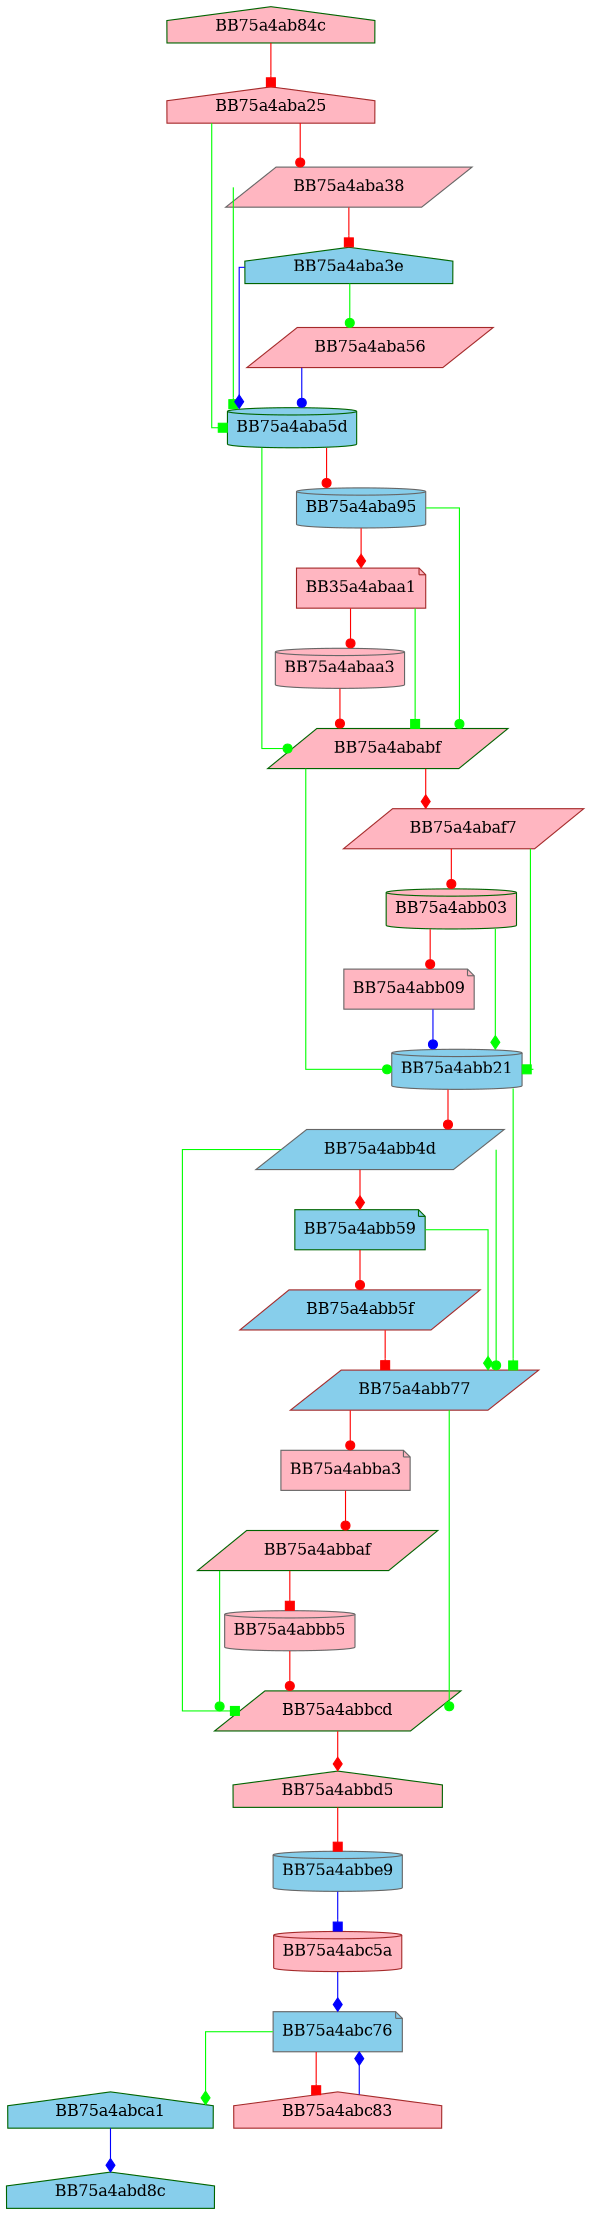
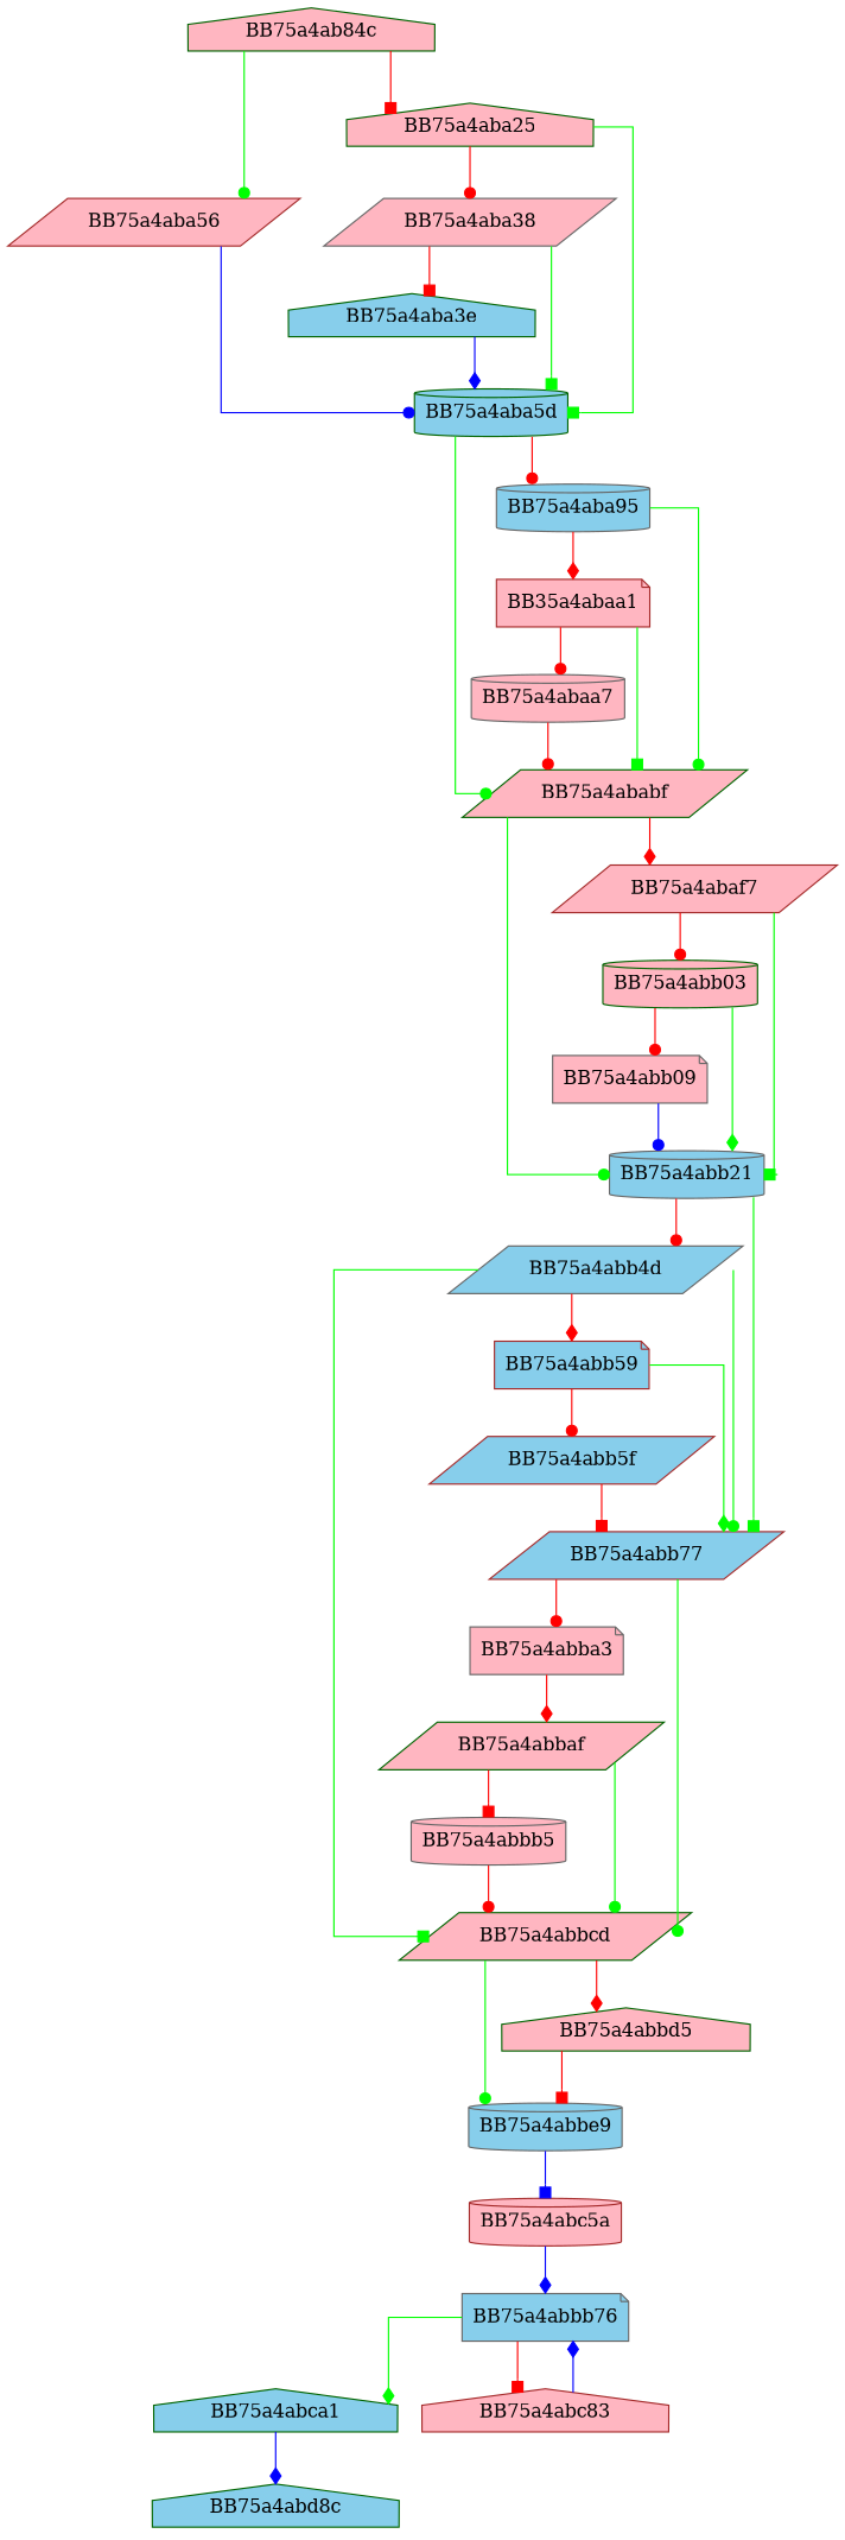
  digraph {
    splines=ortho
    node [color=darkgreen fillcolor=lightpink shape=parallelogram style=filled]
    edge [arrowhead=dot color=red]
    BB75a4ab84c [shape=house]
    BB75a4aba56 [color=brown]
-   BB75a4aba25 [color=brown shape=house]
+   BB75a4aba25 [shape=house]
    BB75a4aba5d [fillcolor=skyblue shape=cylinder]
    BB75a4aba38 [color=gray40]
    BB75a4ababf
    BB75a4aba95 [color=gray40 fillcolor=skyblue shape=cylinder]
    BB75a4aba3e [fillcolor=skyblue shape=house]
    BB75a4abb21 [color=gray40 fillcolor=skyblue shape=cylinder]
    BB75a4abaf7 [color=brown]
    n11 [color=brown label=BB35a4abaa1 shape=note]
    BB75a4abb77 [color=brown fillcolor=skyblue]
    BB75a4abb4d [color=gray40 fillcolor=skyblue]
    BB75a4abb03 [shape=cylinder]
-   BB75a4abaa7 [color=gray40 shape=cylinder label=BB75a4abaa3]
+   BB75a4abaa7 [color=gray40 shape=cylinder]
    BB75a4abbcd
    BB75a4abba3 [color=gray40 shape=note]
-   BB75a4abb59 [fillcolor=skyblue shape=note]
+   BB75a4abb59 [color=brown fillcolor=skyblue shape=note]
    BB75a4abb09 [color=gray40 shape=note]
    BB75a4abbe9 [color=gray40 fillcolor=skyblue shape=cylinder]
    BB75a4abbd5 [shape=house]
    BB75a4abbaf
    BB75a4abb5f [color=brown fillcolor=skyblue]
    BB75a4abc5a [color=brown shape=cylinder]
    BB75a4abbb5 [color=gray40 shape=cylinder]
-   BB75a4abc76 [color=gray40 fillcolor=skyblue shape=note]
+   BB75a4abc76 [color=gray40 fillcolor=skyblue shape=note label=BB75a4abbb76]
    BB75a4abca1 [fillcolor=skyblue shape=house]
    BB75a4abc83 [color=brown shape=house]
    BB75a4abd8c [fillcolor=skyblue shape=house]
-   BB75a4aba3e -> BB75a4aba56 [color=green]
+   BB75a4ab84c -> BB75a4aba56 [color=green]
    BB75a4ab84c -> BB75a4aba25 [arrowhead=box]
    BB75a4aba56 -> BB75a4aba5d [color=blue]
    BB75a4aba25 -> BB75a4aba5d [arrowhead=box color=green]
    BB75a4aba25 -> BB75a4aba38
    BB75a4aba5d -> BB75a4ababf [color=green]
    BB75a4aba5d -> BB75a4aba95
    BB75a4aba38 -> BB75a4aba5d [arrowhead=box color=green]
    BB75a4aba38 -> BB75a4aba3e [arrowhead=box]
    BB75a4ababf -> BB75a4abb21 [color=green]
    BB75a4ababf -> BB75a4abaf7 [arrowhead=diamond]
    BB75a4aba95 -> BB75a4ababf [color=green]
    BB75a4aba95 -> n11 [arrowhead=diamond]
    BB75a4aba3e -> BB75a4aba5d [arrowhead=diamond color=blue]
    BB75a4abb21 -> BB75a4abb77 [arrowhead=box color=green]
    BB75a4abb21 -> BB75a4abb4d
    BB75a4abaf7 -> BB75a4abb21 [arrowhead=box color=green]
    BB75a4abaf7 -> BB75a4abb03
    n11 -> BB75a4ababf [arrowhead=box color=green]
    n11 -> BB75a4abaa7
    BB75a4abb77 -> BB75a4abbcd [color=green]
    BB75a4abb77 -> BB75a4abba3
    BB75a4abb4d -> BB75a4abb77 [color=green]
    BB75a4abb4d -> BB75a4abbcd [arrowhead=box color=green]
    BB75a4abb4d -> BB75a4abb59 [arrowhead=diamond]
    BB75a4abb03 -> BB75a4abb21 [arrowhead=diamond color=green]
    BB75a4abb03 -> BB75a4abb09
    BB75a4abaa7 -> BB75a4ababf
+   BB75a4abbcd -> BB75a4abbe9 [color=green]
    BB75a4abbcd -> BB75a4abbd5 [arrowhead=diamond]
-   BB75a4abba3 -> BB75a4abbaf
+   BB75a4abba3 -> BB75a4abbaf [arrowhead=diamond]
    BB75a4abb59 -> BB75a4abb77 [arrowhead=diamond color=green]
    BB75a4abb59 -> BB75a4abb5f
    BB75a4abb09 -> BB75a4abb21 [color=blue]
    BB75a4abbe9 -> BB75a4abc5a [arrowhead=box color=blue]
    BB75a4abbd5 -> BB75a4abbe9 [arrowhead=box]
    BB75a4abbaf -> BB75a4abbcd [color=green]
    BB75a4abbaf -> BB75a4abbb5 [arrowhead=box]
    BB75a4abb5f -> BB75a4abb77 [arrowhead=box]
    BB75a4abc5a -> BB75a4abc76 [arrowhead=diamond color=blue]
    BB75a4abbb5 -> BB75a4abbcd
    BB75a4abc76 -> BB75a4abca1 [arrowhead=diamond color=green]
    BB75a4abc76 -> BB75a4abc83 [arrowhead=box]
    BB75a4abca1 -> BB75a4abd8c [arrowhead=diamond color=blue]
    BB75a4abc83 -> BB75a4abc76 [arrowhead=diamond color=blue]
  }
